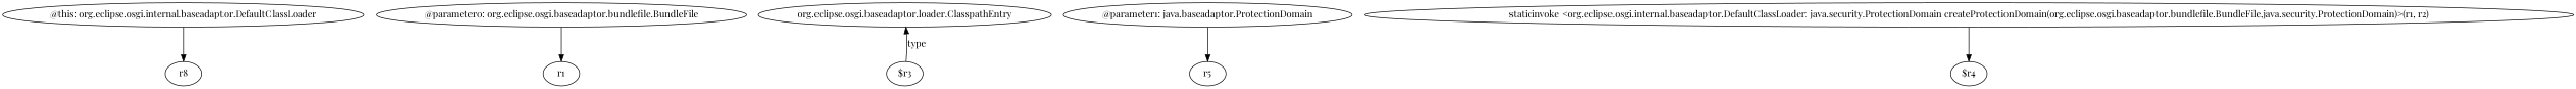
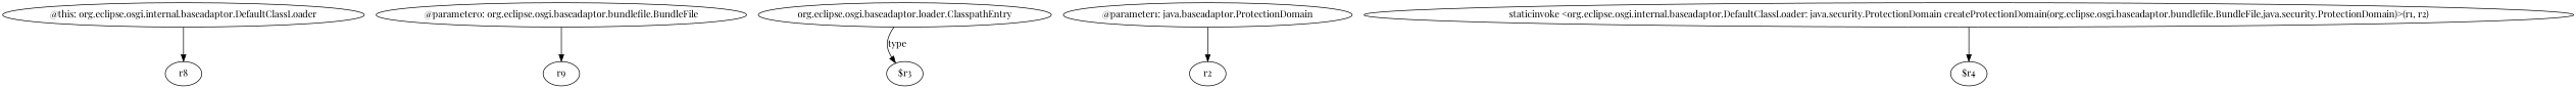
  digraph {
    fontname="Playfair Display"
    node [fontname="Playfair Display"]
    edge [fontname="Playfair Display"]
    n1 [label="@this: org.eclipse.osgi.internal.baseadaptor.DefaultClassLoader"]
    n2 [label=r8]
    n3 [label="@parameter0: org.eclipse.osgi.baseadaptor.bundlefile.BundleFile"]
-   n4 [label=r1]
+   n4 [label=r9]
    n5 [label="org.eclipse.osgi.baseadaptor.loader.ClasspathEntry"]
    n6 [label="$r3"]
    n7 [label="@parameter1: java.baseadaptor.ProtectionDomain"]
-   n8 [label=r5]
+   n8 [label=r2]
    n9 [label="staticinvoke <org.eclipse.osgi.internal.baseadaptor.DefaultClassLoader: java.security.ProtectionDomain createProtectionDomain(org.eclipse.osgi.baseadaptor.bundlefile.BundleFile,java.security.ProtectionDomain)>(r1, r2)"]
    n10 [label="$r4"]
    n1 -> n2
    n3 -> n4
-   n6 -> n5 [label=type]
+   n5 -> n6 [label=type]
    n7 -> n8
    n9 -> n10
  }
